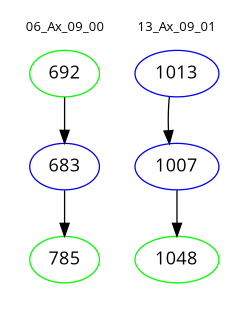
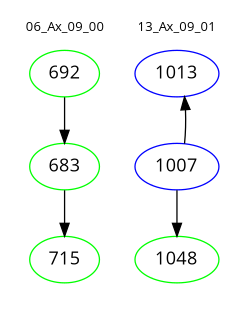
  digraph {
    fontname="Open Sans"
    node [color=green fontname="Open Sans"]
    edge [color=black fontname="Open Sans"]
    n1 [label=692]
-   n2 [color=blue label=683]
-   n3 [label=785]
+   n2 [label=683]
+   n3 [label=715]
    n4 [color=blue label=1013]
    n5 [color=blue label=1007]
    n6 [label=1048]
    subgraph cluster_1 {
      color=white
      fontsize=10
      label="06_Ax_09_00"
      n1
      n2
      n3
    }
    subgraph cluster_2 {
      color=white
      fontsize=10
      label="13_Ax_09_01"
      n4
      n5
      n6
    }
    n1 -> n2
    n2 -> n3
-   n4 -> n5
+   n5 -> n4
    n5 -> n6
  }
